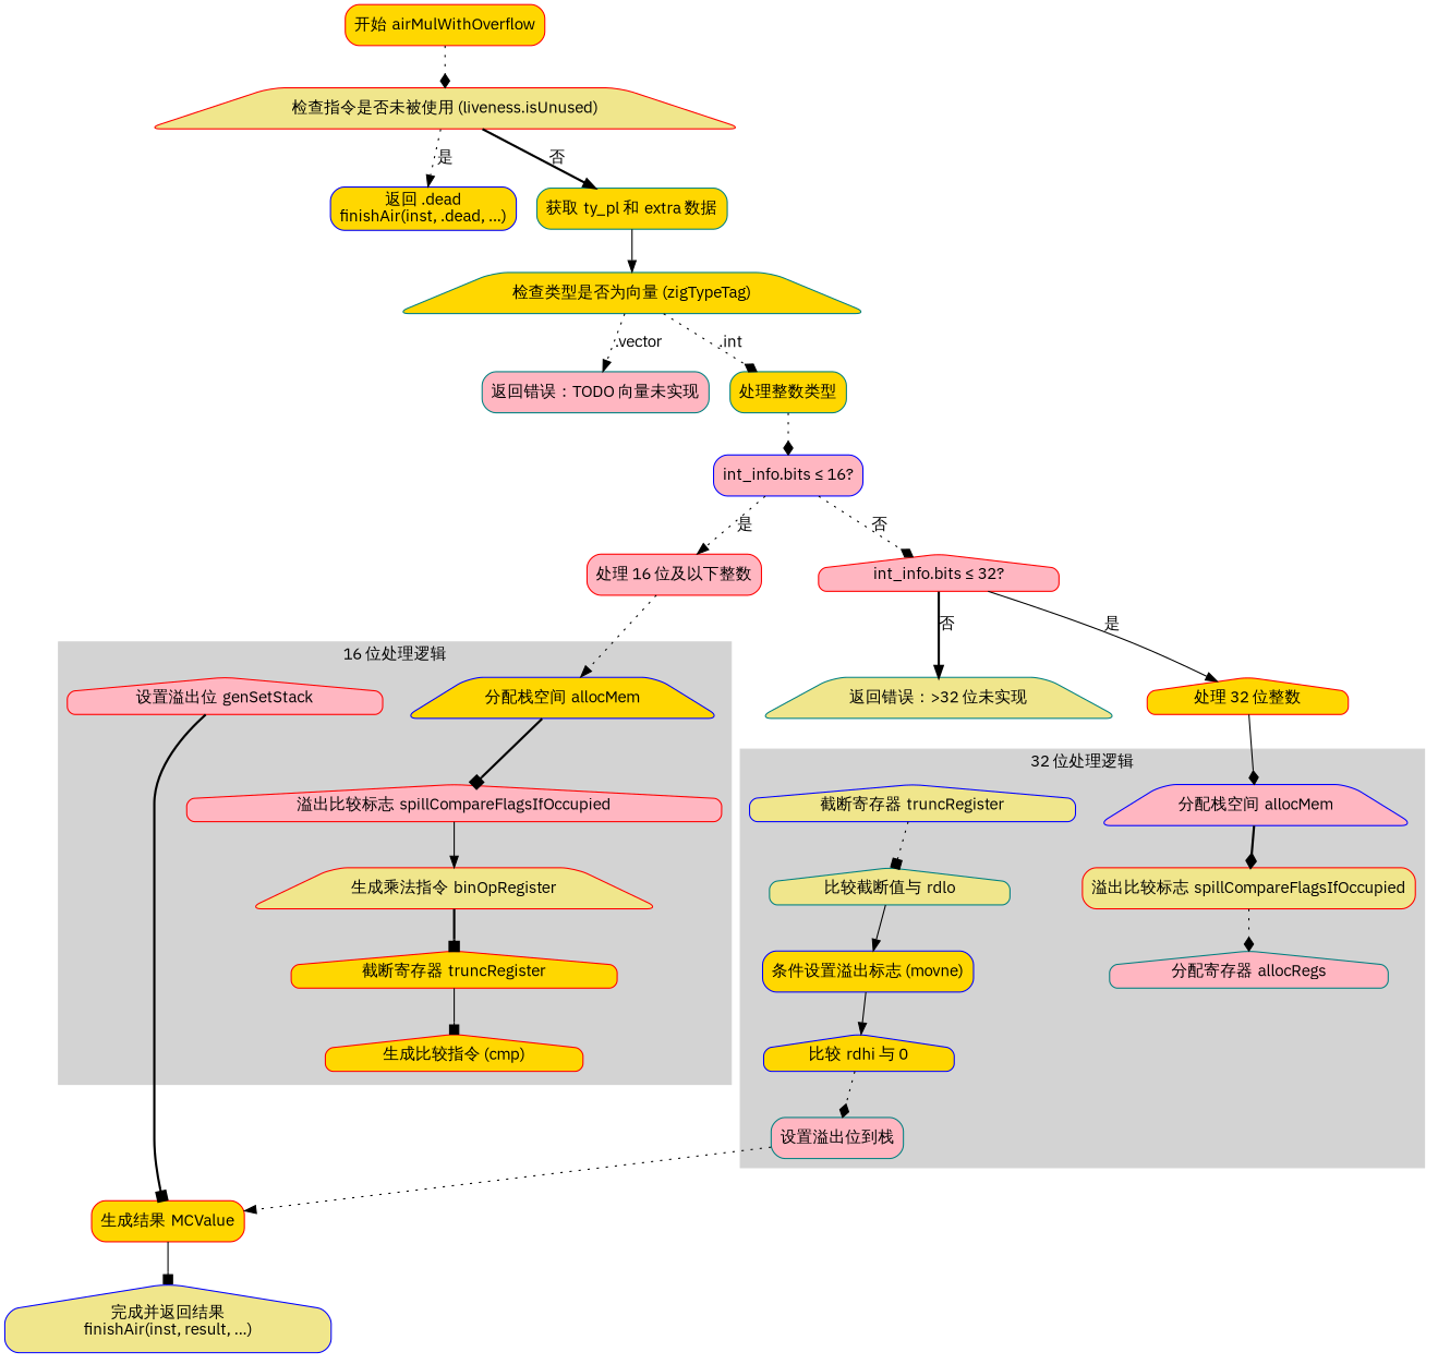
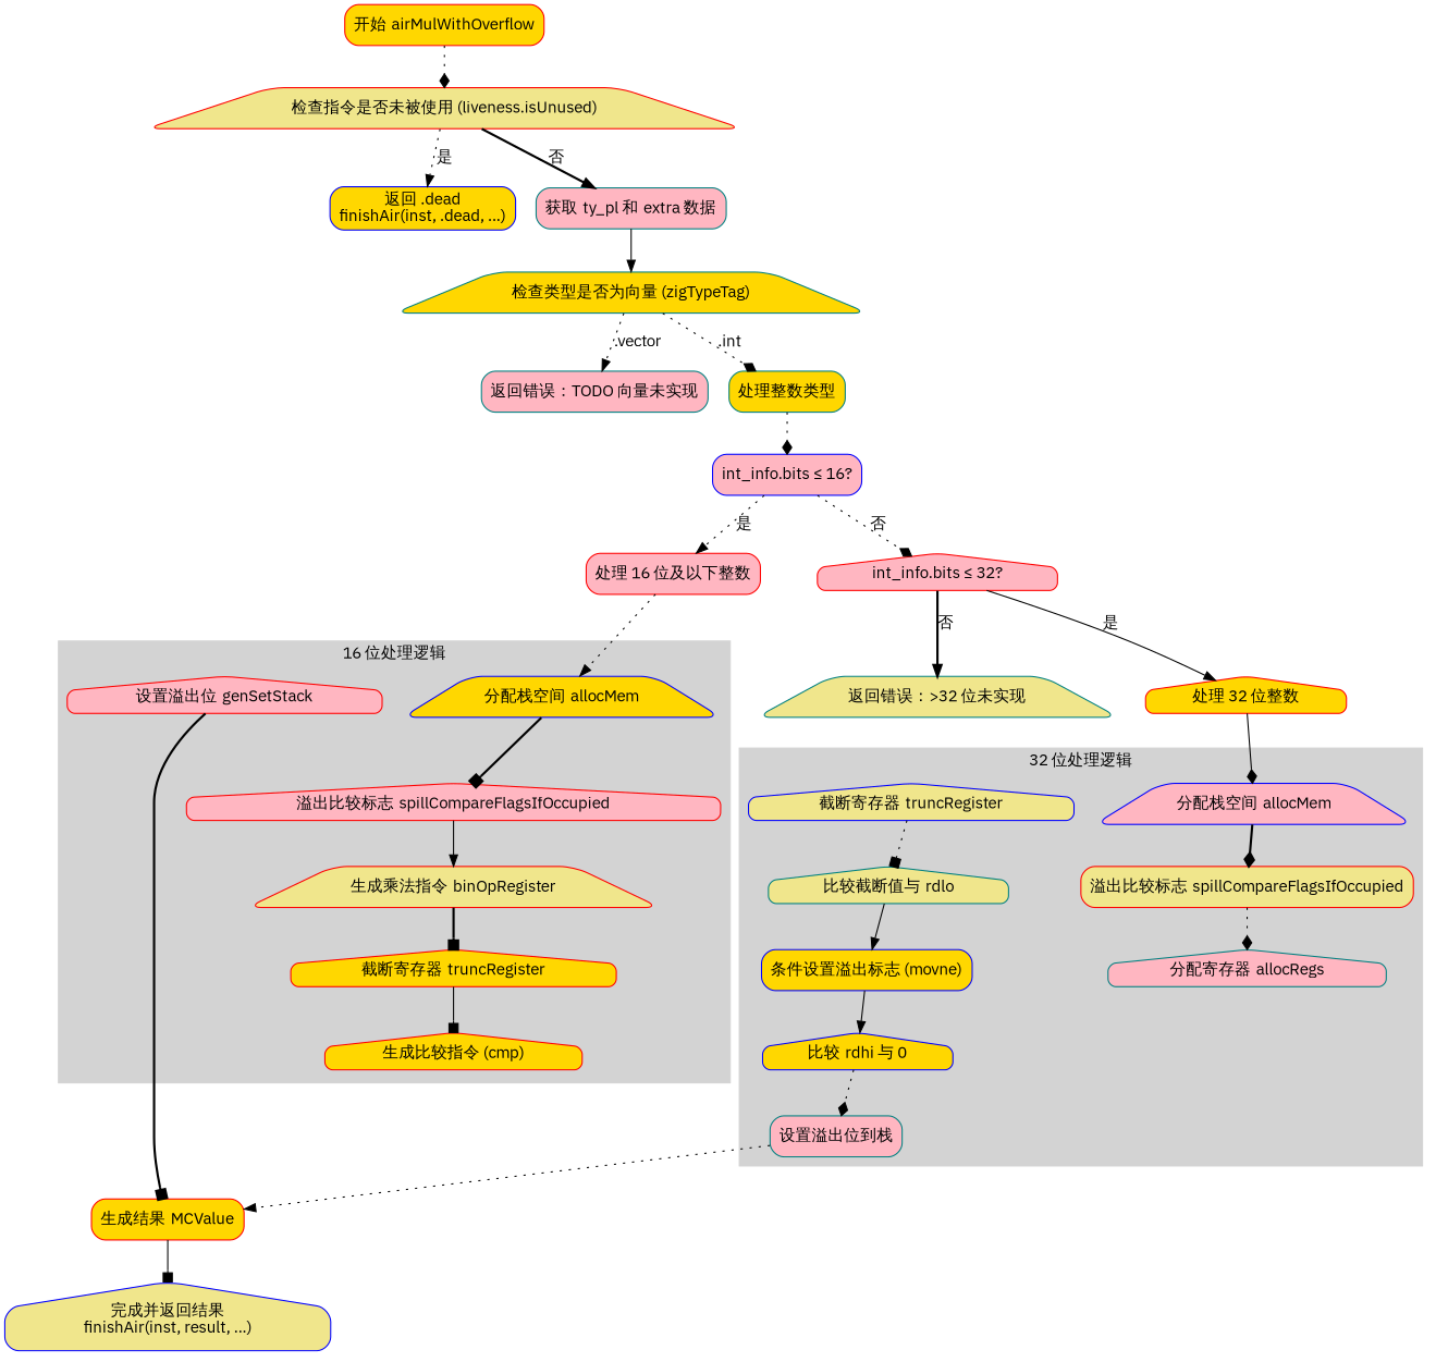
  digraph {
    fontname="IBM Plex Sans"
    node [color=red fillcolor=gold fontname="IBM Plex Sans" shape=house style="rounded,filled"]
    edge [arrowhead=normal fontname="IBM Plex Sans" style=dotted]
    n1 [color=blue label="分配栈空间 allocMem" shape=trapezium]
    n2 [fillcolor=lightpink label="溢出比较标志 spillCompareFlagsIfOccupied"]
    n3 [fillcolor=khaki label="生成乘法指令 binOpRegister" shape=trapezium]
    n4 [label="截断寄存器 truncRegister"]
    n5 [label="生成比较指令 (cmp)"]
    n6 [fillcolor=lightpink label="设置溢出位 genSetStack"]
    n7 [color=blue fillcolor=lightpink label="分配栈空间 allocMem" shape=trapezium]
    n8 [fillcolor=khaki label="溢出比较标志 spillCompareFlagsIfOccupied" shape=box]
    n9 [color=teal fillcolor=lightpink label="分配寄存器 allocRegs"]
    n10 [color=blue fillcolor=khaki label="截断寄存器 truncRegister"]
    n11 [color=teal fillcolor=khaki label="比较截断值与 rdlo"]
    n12 [color=blue label="条件设置溢出标志 (movne)" shape=box]
    n13 [color=blue label="比较 rdhi 与 0"]
    n14 [color=teal fillcolor=lightpink label="设置溢出位到栈" shape=box]
    n15 [label="生成结果 MCValue" shape=box]
    n16 [label="开始 airMulWithOverflow" shape=box]
    n17 [fillcolor=khaki label="检查指令是否未被使用 (liveness.isUnused)" shape=trapezium]
    n18 [color=blue label="返回 .dead\nfinishAir(inst, .dead, ...)" shape=box]
-   n19 [color=teal label="获取 ty_pl 和 extra 数据" shape=box]
+   n19 [color=teal fillcolor=lightpink label="获取 ty_pl 和 extra 数据" shape=box]
    n20 [color=teal label="检查类型是否为向量 (zigTypeTag)" shape=trapezium]
    n21 [color=teal fillcolor=lightpink label="返回错误：TODO 向量未实现" shape=box]
    n22 [color=teal label="处理整数类型" shape=box]
    n23 [color=blue fillcolor=lightpink label="int_info.bits ≤ 16?" shape=box]
    n24 [fillcolor=lightpink label="处理 16 位及以下整数" shape=box]
    n25 [fillcolor=lightpink label="int_info.bits ≤ 32?"]
    n26 [label="处理 32 位整数"]
    n27 [color=teal fillcolor=khaki label="返回错误：>32 位未实现" shape=trapezium]
    n28 [color=blue fillcolor=khaki label="完成并返回结果\nfinishAir(inst, result, ...)"]
    subgraph cluster_1 {
      color=lightgrey
      label="16 位处理逻辑"
      style=filled
      n1
      n2
      n3
      n4
      n5
      n6
    }
    subgraph cluster_2 {
      color=lightgrey
      label="32 位处理逻辑"
      style=filled
      n7
      n8
      n9
      n10
      n11
      n12
      n13
      n14
    }
    n1 -> n2 [arrowhead=box style=bold]
    n2 -> n3 [style=solid]
    n3 -> n4 [arrowhead=box style=bold]
    n4 -> n5 [arrowhead=box style=solid]
    n6 -> n15 [arrowhead=box style=bold]
    n7 -> n8 [arrowhead=diamond style=bold]
    n8 -> n9 [arrowhead=diamond]
    n10 -> n11 [arrowhead=box]
    n11 -> n12 [style=solid]
    n12 -> n13 [style=solid]
    n13 -> n14 [arrowhead=diamond]
    n14 -> n15
    n15 -> n28 [arrowhead=box style=solid]
    n16 -> n17 [arrowhead=diamond]
    n17 -> n18 [label="是"]
    n17 -> n19 [label="否" style=bold]
    n19 -> n20 [style=solid]
    n20 -> n21 [label=".vector"]
    n20 -> n22 [arrowhead=diamond label=".int"]
    n22 -> n23 [arrowhead=diamond]
    n23 -> n24 [label="是"]
    n23 -> n25 [arrowhead=diamond label="否"]
    n24 -> n1
    n25 -> n26 [label="是" style=solid]
    n25 -> n27 [label="否" style=bold]
    n26 -> n7 [arrowhead=diamond style=solid]
  }
